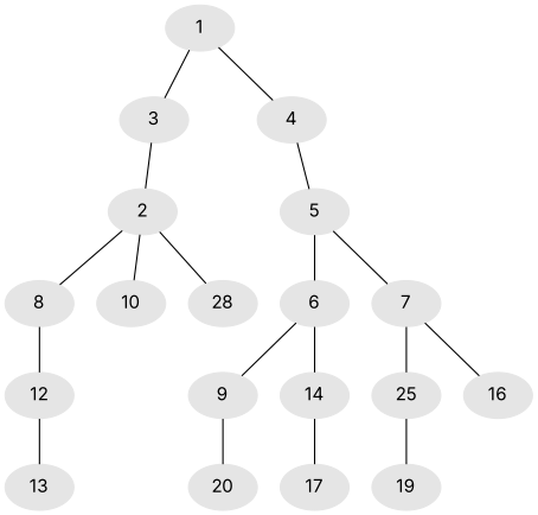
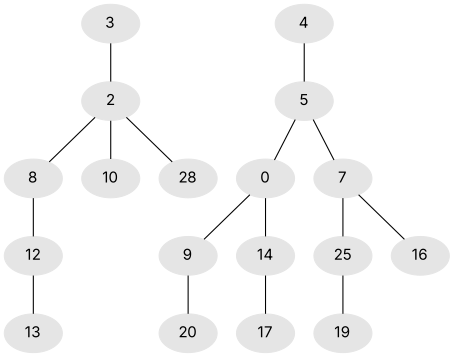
  graph {
    fontname=Inter
    node [color=gray90 fontname=Inter style=filled]
    edge [fontname=Inter]
-   1
    3
    4
    2
    8
    10
    n7 [label=28]
    5
    12
-   6
+   6 [label=0]
    7
    9
    14
    n14 [label=25]
    16
    20
    17
    19
    13
-   1 -- 3
-   1 -- 4
    3 -- 2
    4 -- 5
    2 -- 8
    2 -- 10
    2 -- n7
    8 -- 12
    5 -- 6
    5 -- 7
    12 -- 13
    6 -- 9
    6 -- 14
    7 -- n14
    7 -- 16
    9 -- 20
    14 -- 17
    n14 -- 19
  }
